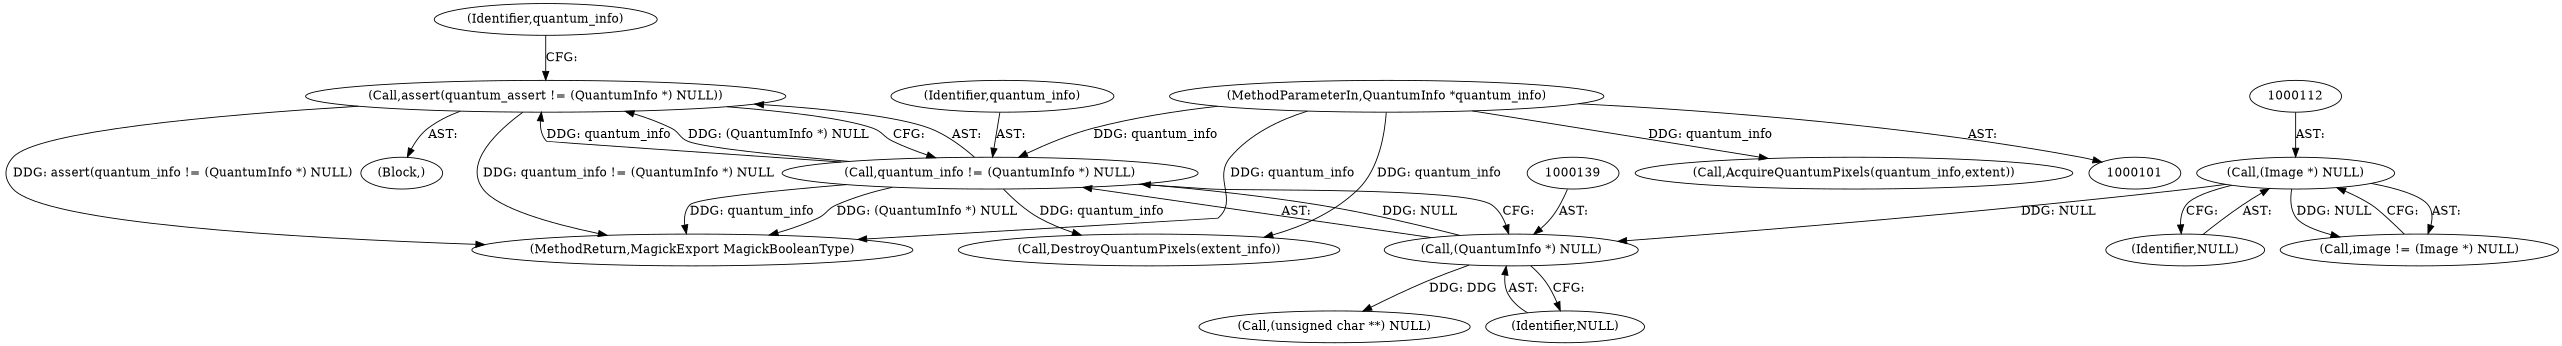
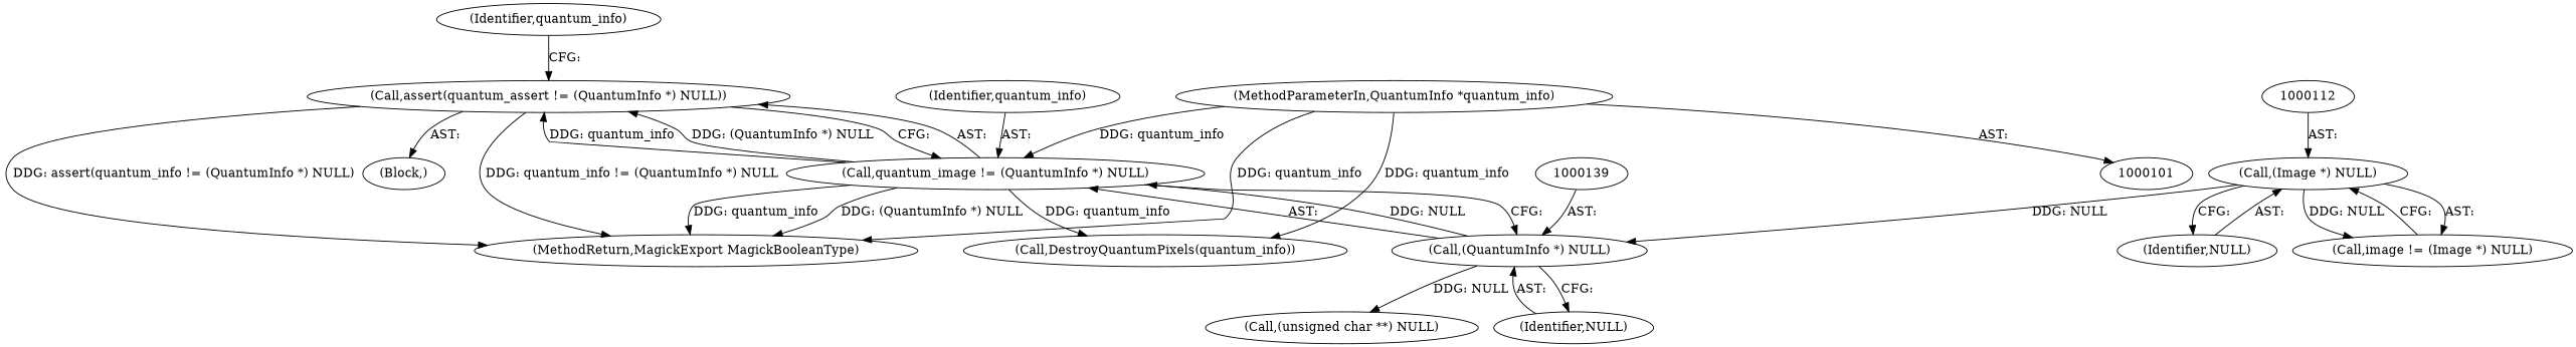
  digraph {
    n1 [label="(Call,assert(quantum_assert != (QuantumInfo *) NULL))"]
-   n2 [label="(Call,quantum_info != (QuantumInfo *) NULL)"]
+   n2 [label="(Call,quantum_image != (QuantumInfo *) NULL)"]
    n3 [label="(Block,)"]
    n4 [label="(MethodReturn,MagickExport MagickBooleanType)"]
    n5 [label="(Call,(QuantumInfo *) NULL)"]
-   n6 [label="(Call,DestroyQuantumPixels(extent_info))"]
+   n6 [label="(Call,DestroyQuantumPixels(quantum_info))"]
    n7 [label="(Call,(unsigned char **) NULL)"]
    n8 [label="(Identifier,NULL)"]
-   n9 [label="(Call,AcquireQuantumPixels(quantum_info,extent))"]
    n10 [label="(MethodParameterIn,QuantumInfo *quantum_info)"]
    1000101
    n12 [label="(Call,(Image *) NULL)"]
    n13 [label="(Call,image != (Image *) NULL)"]
    n14 [label="(Identifier,NULL)"]
    n15 [label="(Identifier,quantum_info)"]
    n16 [label="(Identifier,quantum_info)"]
    1000139
    1000112
    n1 -> n2 [label="CFG: "]
    n1 -> n3 [label="AST: "]
    n1 -> n4 [label="DDG: assert(quantum_info != (QuantumInfo *) NULL)"]
    n1 -> n4 [label="DDG: quantum_info != (QuantumInfo *) NULL"]
    n2 -> n1 [label="AST: "]
    n2 -> n1 [label="DDG: quantum_info"]
    n2 -> n1 [label="DDG: (QuantumInfo *) NULL"]
    n2 -> n4 [label="DDG: (QuantumInfo *) NULL"]
    n2 -> n4 [label="DDG: quantum_info"]
    n2 -> n5 [label="CFG: "]
    n2 -> n6 [label="DDG: quantum_info"]
    n5 -> n2 [label="AST: "]
    n5 -> n2 [label="DDG: NULL"]
-   n5 -> n7 [label="DDG: DDG"]
+   n5 -> n7 [label="DDG: NULL"]
    n5 -> n8 [label="CFG: "]
    n8 -> n5 [label="AST: "]
    n10 -> n2 [label="DDG: quantum_info"]
    n10 -> n4 [label="DDG: quantum_info"]
    n10 -> n6 [label="DDG: quantum_info"]
-   n10 -> n9 [label="DDG: quantum_info"]
    n10 -> 1000101 [label="AST: "]
    n12 -> n5 [label="DDG: NULL"]
    n12 -> n13 [label="AST: "]
    n12 -> n13 [label="DDG: NULL"]
    n12 -> n14 [label="CFG: "]
    n13 -> n12 [label="CFG: "]
    n14 -> n12 [label="AST: "]
    n15 -> n1 [label="CFG: "]
    n16 -> n2 [label="AST: "]
    1000139 -> n5 [label="AST: "]
    1000112 -> n12 [label="AST: "]
  }
